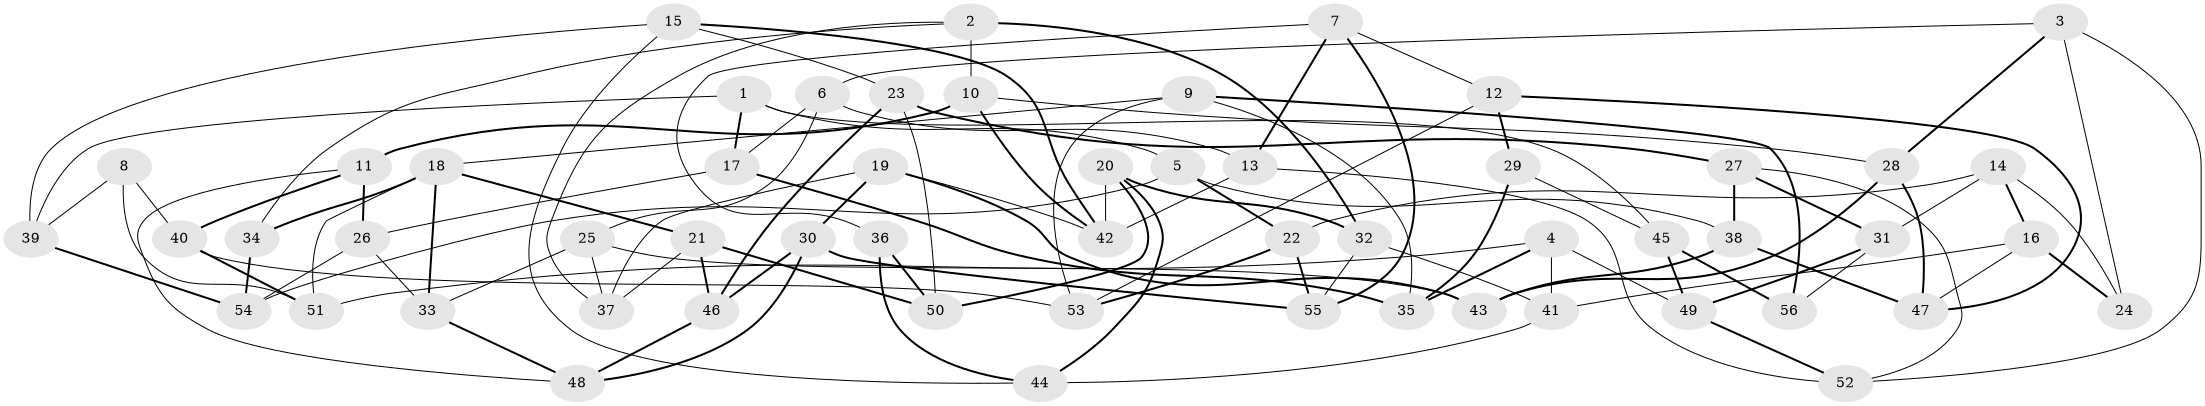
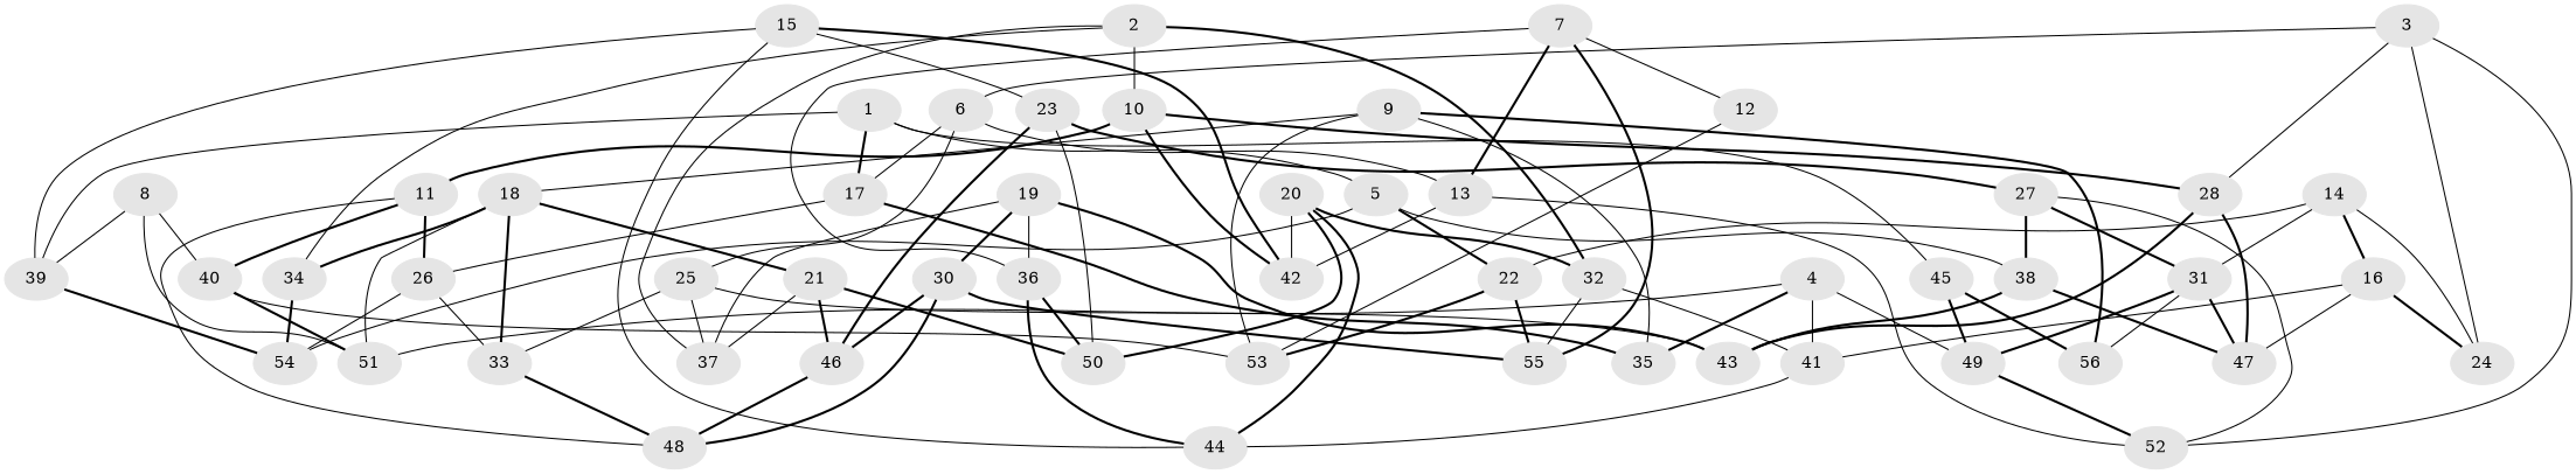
  graph {
    node [color=gray90 style=filled]
    edge [style=solid]
    1
    5
    17
    39
    45
    22
    38
    54
    35
    26
    49
    56
    2
    10
    32
    34
    37
    28
    11
    42
    41
    55
    3
    6
    24
    52
    13
    25
    47
    43
    4
    51
    44
    53
    33
    7
    12
    36
-   29
    50
    8
    40
    9
    18
    48
    14
    16
    31
    15
    23
    46
    27
    21
    19
    30
    20
    1 -- 5
    1 -- 17 [style=bold]
    1 -- 39
    1 -- 45
    5 -- 22 [style=bold]
    5 -- 38
    5 -- 54
    17 -- 35 [style=bold]
    17 -- 26
    39 -- 54 [style=bold]
    45 -- 49 [style=bold]
    45 -- 56 [style=bold]
    22 -- 55 [style=bold]
    22 -- 53 [style=bold]
    38 -- 47 [style=bold]
    38 -- 43 [style=bold]
    26 -- 54
    26 -- 33
    49 -- 52 [style=bold]
    2 -- 10
    2 -- 32 [style=bold]
    2 -- 34
    2 -- 37
-   10 -- 28
+   10 -- 28 [style=bold]
    10 -- 11 [style=bold]
    10 -- 42 [style=bold]
    32 -- 41
    32 -- 55
    34 -- 54 [style=bold]
    28 -- 47 [style=bold]
    28 -- 43 [style=bold]
    11 -- 26 [style=bold]
    11 -- 40 [style=bold]
    11 -- 48
    41 -- 44
-   3 -- 28 [style=bold]
+   3 -- 28
    3 -- 6
    3 -- 24
    3 -- 52
    6 -- 17
    6 -- 13
    6 -- 25
    13 -- 42
    13 -- 52
    25 -- 37
    25 -- 43
    25 -- 33
    4 -- 35 [style=bold]
    4 -- 49
    4 -- 41
    4 -- 51
    33 -- 48 [style=bold]
    7 -- 55 [style=bold]
    7 -- 13 [style=bold]
    7 -- 12
    7 -- 36
-   12 -- 47 [style=bold]
+   31 -- 47 [style=bold]
    12 -- 53
-   12 -- 29 [style=bold]
    36 -- 44 [style=bold]
    36 -- 50 [style=bold]
-   29 -- 45
-   29 -- 35 [style=bold]
    8 -- 39
    8 -- 51
    8 -- 40
    40 -- 51 [style=bold]
    40 -- 53
    9 -- 35
    9 -- 56 [style=bold]
    9 -- 53
    9 -- 18
    18 -- 34 [style=bold]
    18 -- 51
    18 -- 33 [style=bold]
    18 -- 21 [style=bold]
    14 -- 22
    14 -- 24
    14 -- 16 [style=bold]
    14 -- 31
    16 -- 41
    16 -- 24 [style=bold]
    16 -- 47
    31 -- 49 [style=bold]
    31 -- 56
    15 -- 39
    15 -- 42 [style=bold]
    15 -- 44
    15 -- 23
    23 -- 50
    23 -- 46 [style=bold]
    23 -- 27 [style=bold]
    46 -- 48 [style=bold]
    27 -- 38 [style=bold]
    27 -- 52
    27 -- 31 [style=bold]
    21 -- 37
    21 -- 50 [style=bold]
    21 -- 46 [style=bold]
    19 -- 37
    19 -- 43 [style=bold]
-   19 -- 42
+   19 -- 36
    19 -- 30 [style=bold]
    30 -- 55 [style=bold]
    30 -- 48 [style=bold]
    30 -- 46 [style=bold]
    20 -- 32 [style=bold]
    20 -- 42
    20 -- 44 [style=bold]
    20 -- 50 [style=bold]
  }
